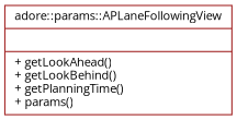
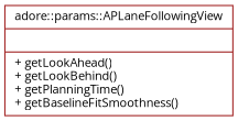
  digraph {
    fontname="Open Sans"
-   n1 [color=brown fillcolor=white fontcolor=black fontname="Open Sans" fontsize=10 height=0.2 label="{adore::params::APLaneFollowingView\n||+ getLookAhead()\l+ getLookBehind()\l+ getPlanningTime()\l+ params()\l}" shape=record style=filled width=0.4]
+   n1 [color=brown fillcolor=white fontcolor=black fontname="Open Sans" fontsize=10 height=0.2 label="{adore::params::APLaneFollowingView\n||+ getLookAhead()\l+ getLookBehind()\l+ getPlanningTime()\l+ getBaselineFitSmoothness()\l}" shape=record style=filled width=0.4]
  }
